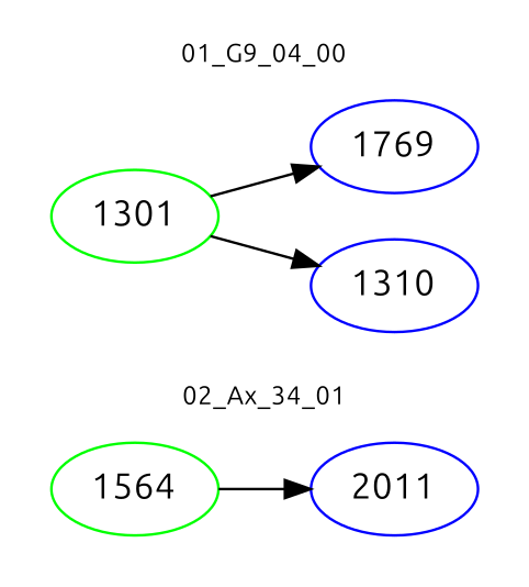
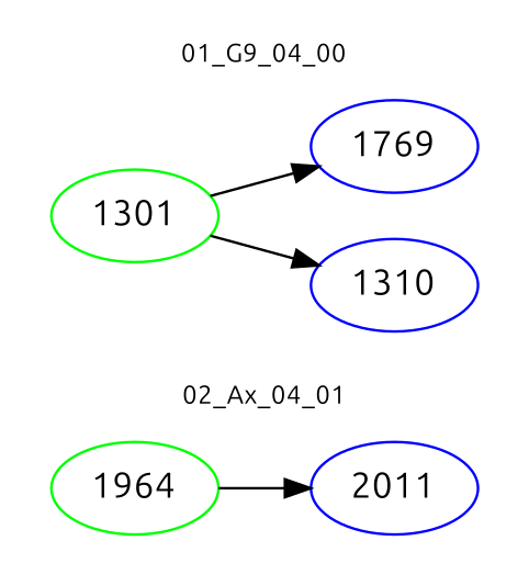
  digraph {
    fontname=Ubuntu
    rankdir=LR
    node [color=blue fontname=Ubuntu]
    edge [color=black fontname=Ubuntu]
-   n1 [color=green label=1564]
+   n1 [color=green label=1964]
    n2 [label=2011]
    n3 [color=green label=1301]
    n4 [label=1310]
    n5 [label=1769]
    subgraph cluster_1 {
      color=white
      fontsize=10
-     label="02_Ax_34_01"
+     label="02_Ax_04_01"
      n1
      n2
    }
    subgraph cluster_2 {
      color=white
      fontsize=10
      label="01_G9_04_00"
      n3
      n4
      n5
    }
    n1 -> n2
    n3 -> n4
    n3 -> n5
  }
